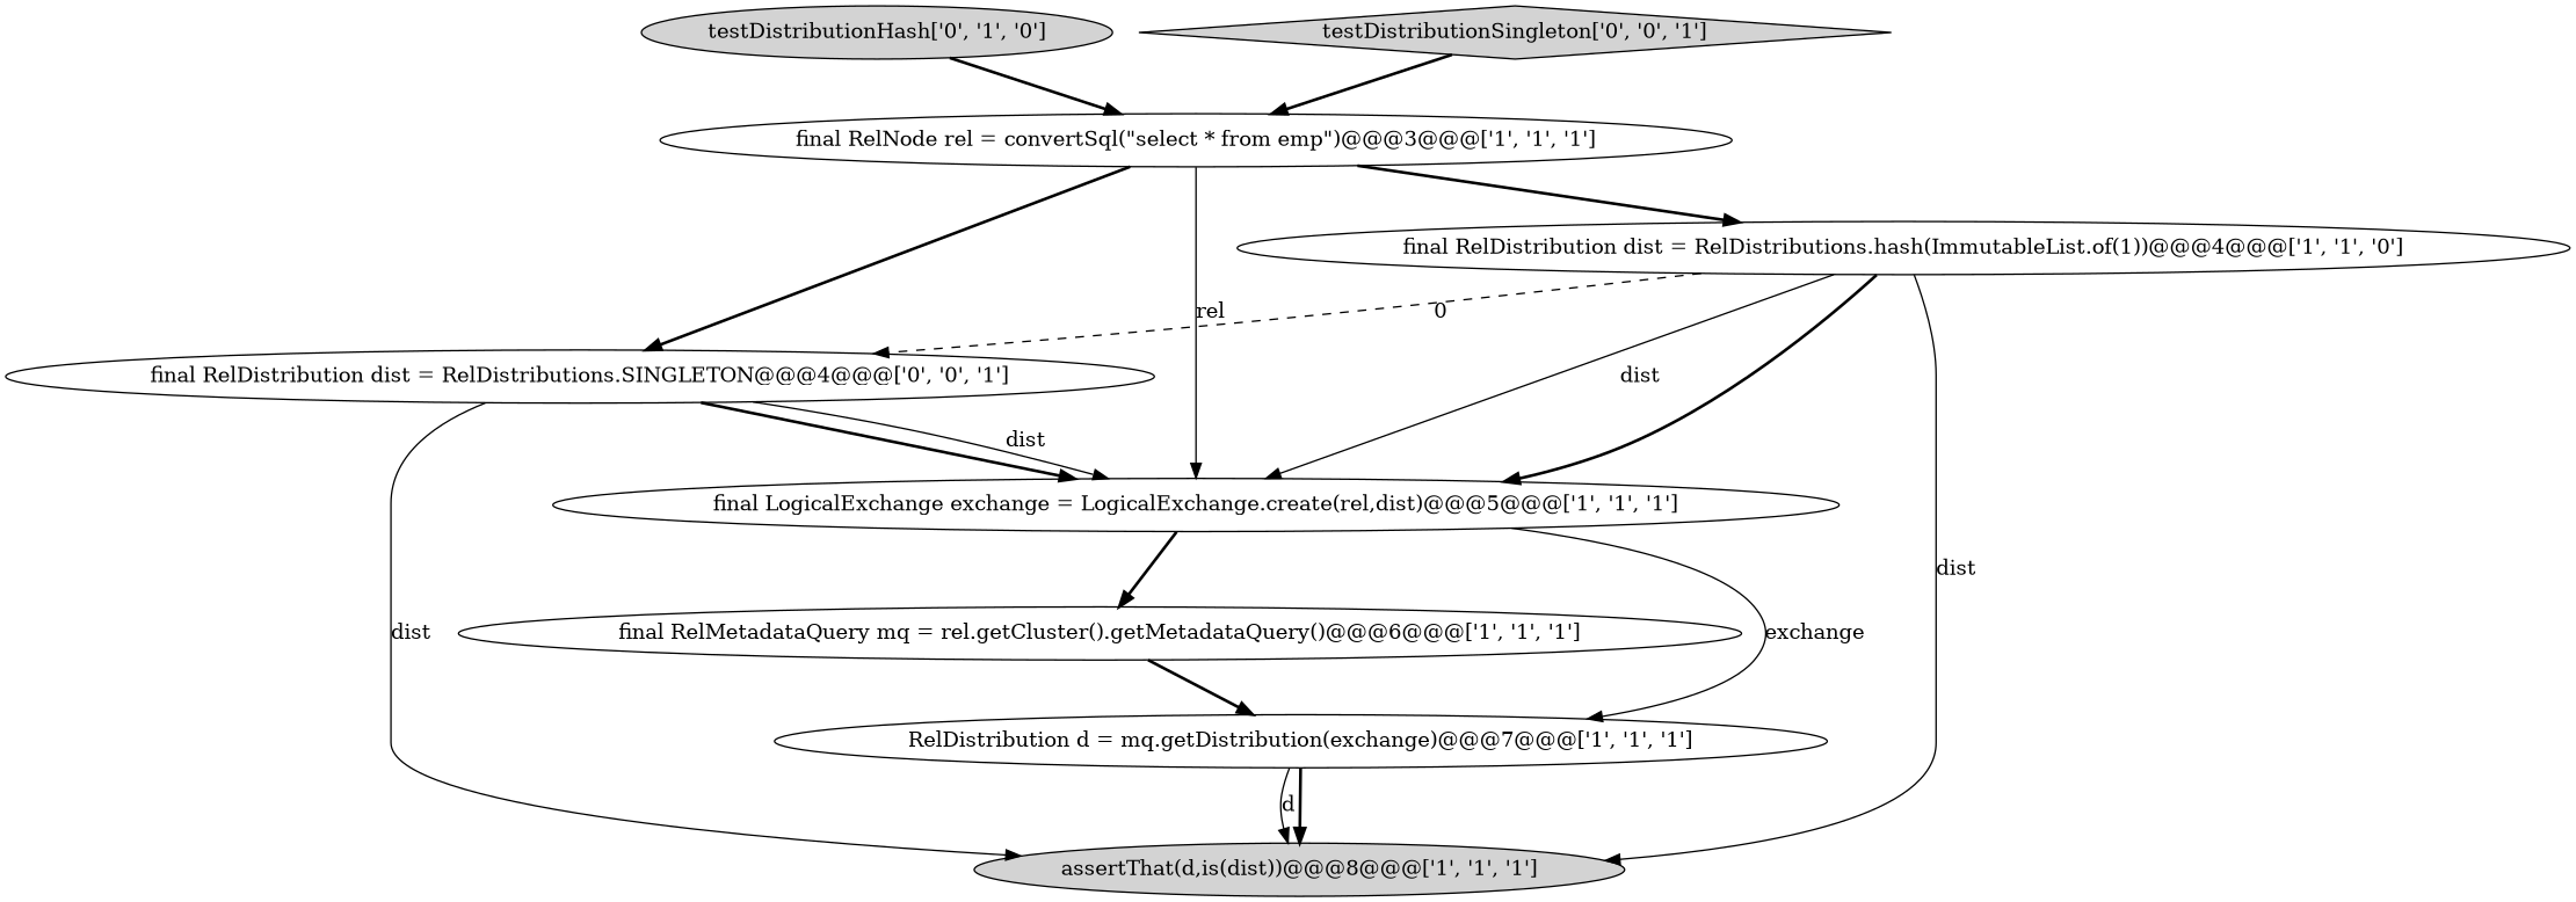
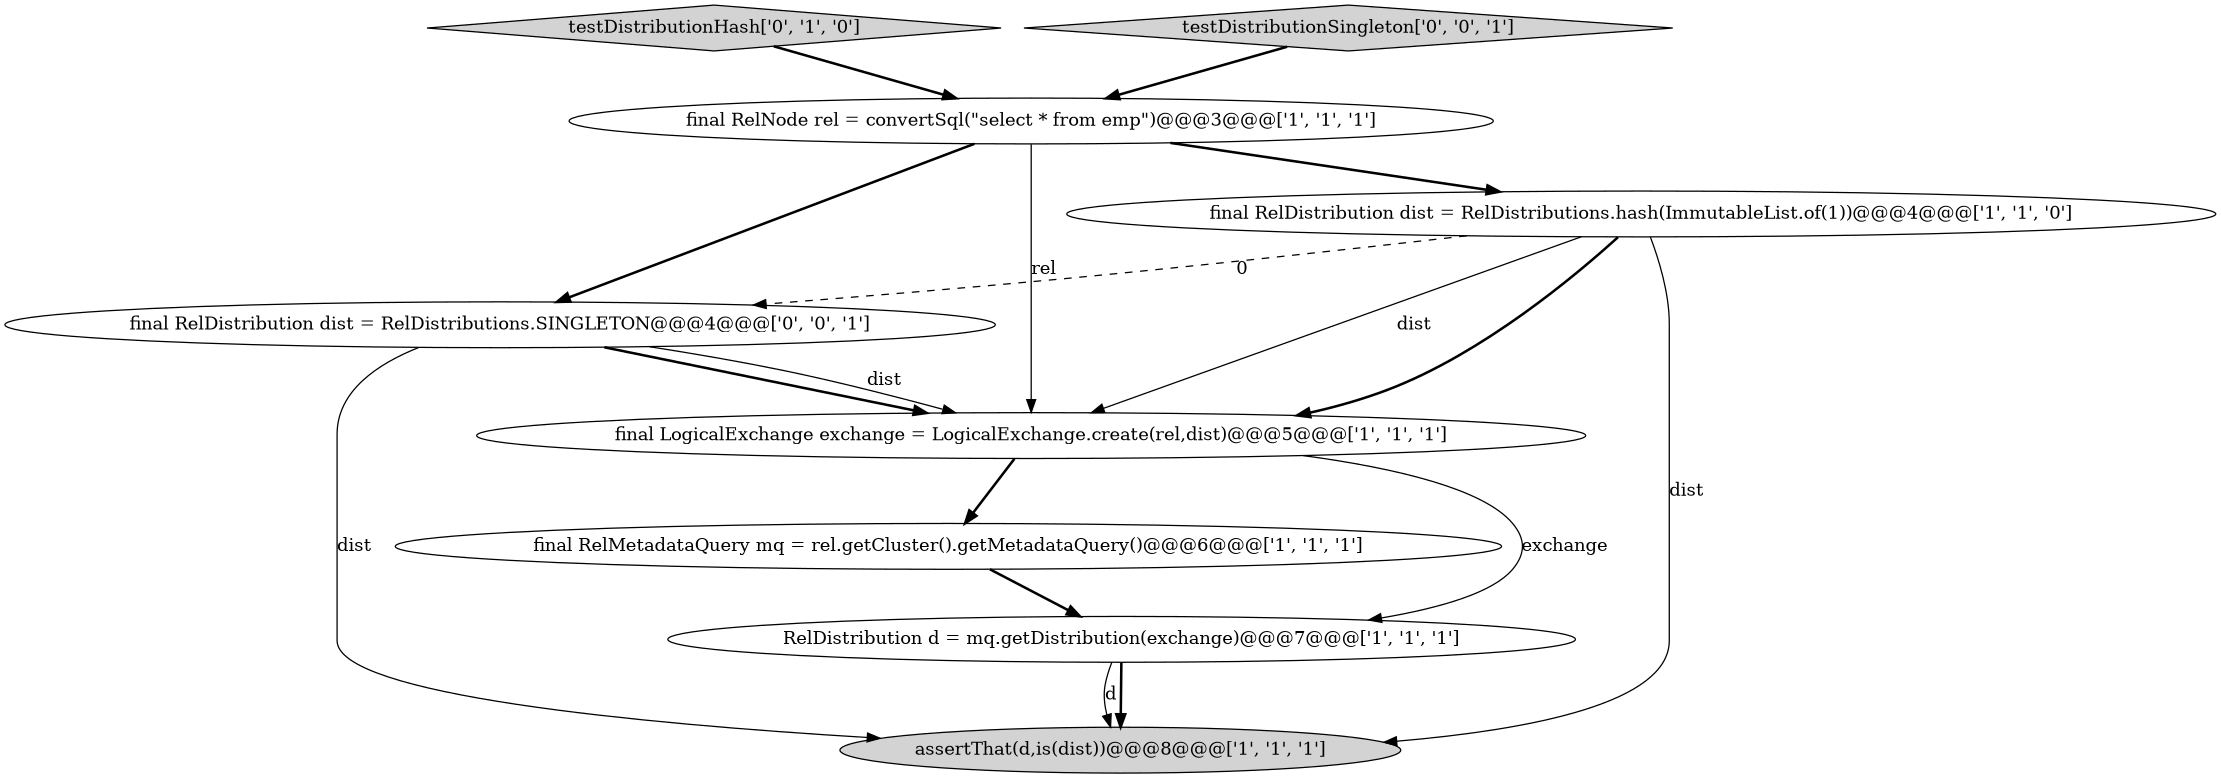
  digraph {
    node [fillcolor=white shape=ellipse style=filled]
    edge [style=bold]
    n1 [label="final LogicalExchange exchange = LogicalExchange.create(rel,dist)@@@5@@@['1', '1', '1']"]
    n2 [label="RelDistribution d = mq.getDistribution(exchange)@@@7@@@['1', '1', '1']"]
    n3 [label="final RelMetadataQuery mq = rel.getCluster().getMetadataQuery()@@@6@@@['1', '1', '1']"]
    n4 [fillcolor=lightgray label="assertThat(d,is(dist))@@@8@@@['1', '1', '1']"]
    n5 [label="final RelNode rel = convertSql(\"select * from emp\")@@@3@@@['1', '1', '1']"]
    n6 [label="final RelDistribution dist = RelDistributions.SINGLETON@@@4@@@['0', '0', '1']"]
    n7 [label="final RelDistribution dist = RelDistributions.hash(ImmutableList.of(1))@@@4@@@['1', '1', '0']"]
-   n8 [fillcolor=lightgray label="testDistributionHash['0', '1', '0']"]
+   n8 [fillcolor=lightgray label="testDistributionHash['0', '1', '0']" shape=diamond]
    n9 [fillcolor=lightgray label="testDistributionSingleton['0', '0', '1']" shape=diamond]
    n1 -> n2 [label=exchange style=solid]
    n1 -> n3
    n2 -> n4
    n2 -> n4 [label=d style=solid]
    n3 -> n2
    n5 -> n1 [label=rel style=solid]
    n5 -> n6
    n5 -> n7
    n6 -> n1
    n6 -> n1 [label=dist style=solid]
    n6 -> n4 [label=dist style=solid]
    n7 -> n1
    n7 -> n1 [label=dist style=solid]
    n7 -> n4 [label=dist style=solid]
    n7 -> n6 [label=0 style=dashed]
    n8 -> n5
    n9 -> n5
  }
